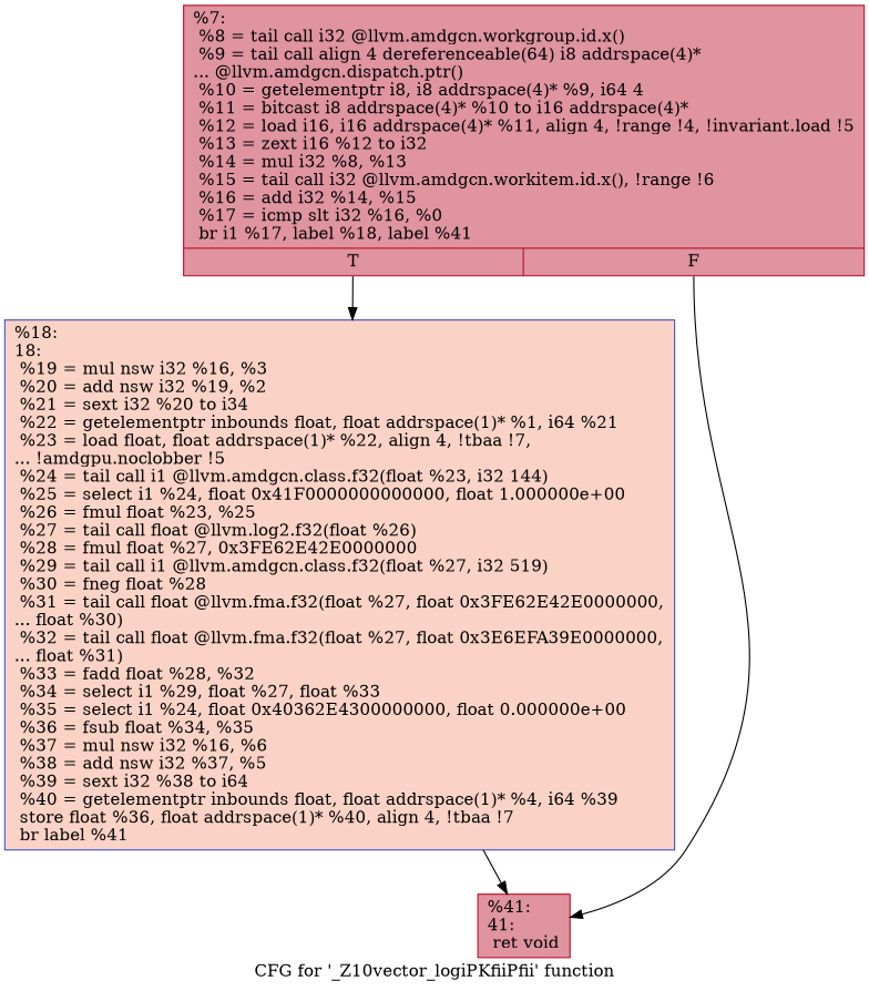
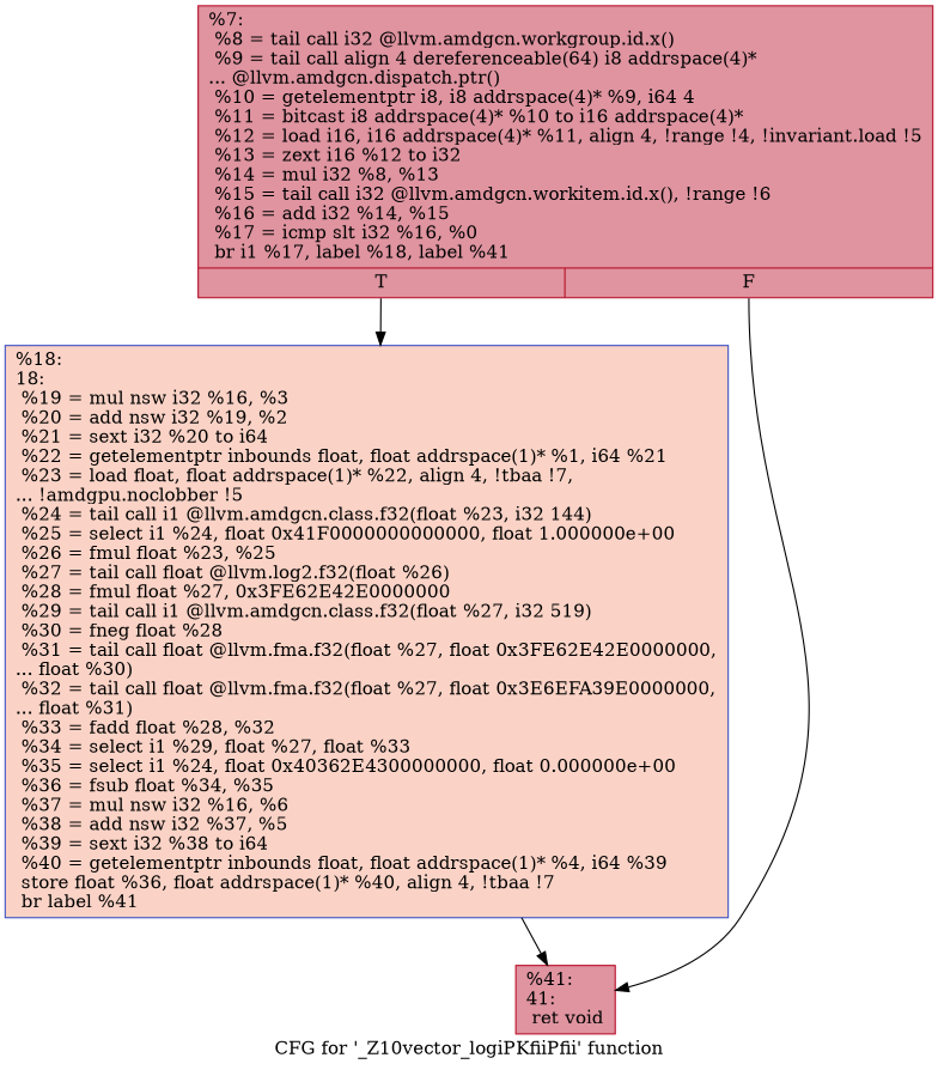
  digraph {
    label="CFG for '_Z10vector_logiPKfiiPfii' function"
    node [color="#b70d28ff" fillcolor="#b70d2870" shape=record style=filled]
    n1 [label="{%7:\l  %8 = tail call i32 @llvm.amdgcn.workgroup.id.x()\l  %9 = tail call align 4 dereferenceable(64) i8 addrspace(4)*\l... @llvm.amdgcn.dispatch.ptr()\l  %10 = getelementptr i8, i8 addrspace(4)* %9, i64 4\l  %11 = bitcast i8 addrspace(4)* %10 to i16 addrspace(4)*\l  %12 = load i16, i16 addrspace(4)* %11, align 4, !range !4, !invariant.load !5\l  %13 = zext i16 %12 to i32\l  %14 = mul i32 %8, %13\l  %15 = tail call i32 @llvm.amdgcn.workitem.id.x(), !range !6\l  %16 = add i32 %14, %15\l  %17 = icmp slt i32 %16, %0\l  br i1 %17, label %18, label %41\l|{<s0>T|<s1>F}}"]
-   n2 [color="#3d50c3ff" fillcolor="#f59c7d70" label="{%18:\l18:                                               \l  %19 = mul nsw i32 %16, %3\l  %20 = add nsw i32 %19, %2\l  %21 = sext i32 %20 to i34\l  %22 = getelementptr inbounds float, float addrspace(1)* %1, i64 %21\l  %23 = load float, float addrspace(1)* %22, align 4, !tbaa !7,\l... !amdgpu.noclobber !5\l  %24 = tail call i1 @llvm.amdgcn.class.f32(float %23, i32 144)\l  %25 = select i1 %24, float 0x41F0000000000000, float 1.000000e+00\l  %26 = fmul float %23, %25\l  %27 = tail call float @llvm.log2.f32(float %26)\l  %28 = fmul float %27, 0x3FE62E42E0000000\l  %29 = tail call i1 @llvm.amdgcn.class.f32(float %27, i32 519)\l  %30 = fneg float %28\l  %31 = tail call float @llvm.fma.f32(float %27, float 0x3FE62E42E0000000,\l... float %30)\l  %32 = tail call float @llvm.fma.f32(float %27, float 0x3E6EFA39E0000000,\l... float %31)\l  %33 = fadd float %28, %32\l  %34 = select i1 %29, float %27, float %33\l  %35 = select i1 %24, float 0x40362E4300000000, float 0.000000e+00\l  %36 = fsub float %34, %35\l  %37 = mul nsw i32 %16, %6\l  %38 = add nsw i32 %37, %5\l  %39 = sext i32 %38 to i64\l  %40 = getelementptr inbounds float, float addrspace(1)* %4, i64 %39\l  store float %36, float addrspace(1)* %40, align 4, !tbaa !7\l  br label %41\l}"]
+   n2 [color="#3d50c3ff" fillcolor="#f59c7d70" label="{%18:\l18:                                               \l  %19 = mul nsw i32 %16, %3\l  %20 = add nsw i32 %19, %2\l  %21 = sext i32 %20 to i64\l  %22 = getelementptr inbounds float, float addrspace(1)* %1, i64 %21\l  %23 = load float, float addrspace(1)* %22, align 4, !tbaa !7,\l... !amdgpu.noclobber !5\l  %24 = tail call i1 @llvm.amdgcn.class.f32(float %23, i32 144)\l  %25 = select i1 %24, float 0x41F0000000000000, float 1.000000e+00\l  %26 = fmul float %23, %25\l  %27 = tail call float @llvm.log2.f32(float %26)\l  %28 = fmul float %27, 0x3FE62E42E0000000\l  %29 = tail call i1 @llvm.amdgcn.class.f32(float %27, i32 519)\l  %30 = fneg float %28\l  %31 = tail call float @llvm.fma.f32(float %27, float 0x3FE62E42E0000000,\l... float %30)\l  %32 = tail call float @llvm.fma.f32(float %27, float 0x3E6EFA39E0000000,\l... float %31)\l  %33 = fadd float %28, %32\l  %34 = select i1 %29, float %27, float %33\l  %35 = select i1 %24, float 0x40362E4300000000, float 0.000000e+00\l  %36 = fsub float %34, %35\l  %37 = mul nsw i32 %16, %6\l  %38 = add nsw i32 %37, %5\l  %39 = sext i32 %38 to i64\l  %40 = getelementptr inbounds float, float addrspace(1)* %4, i64 %39\l  store float %36, float addrspace(1)* %40, align 4, !tbaa !7\l  br label %41\l}"]
    n3 [label="{%41:\l41:                                               \l  ret void\l}"]
    n1 -> n2 [tailport=s0]
    n1 -> n3 [tailport=s1]
    n2 -> n3
  }
